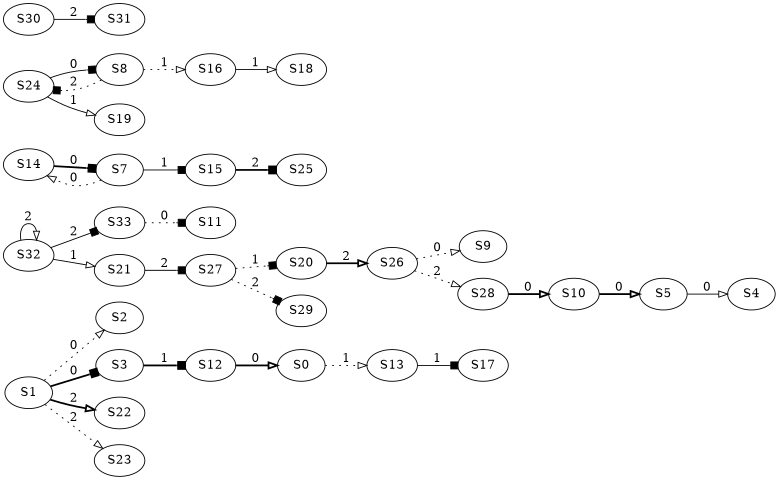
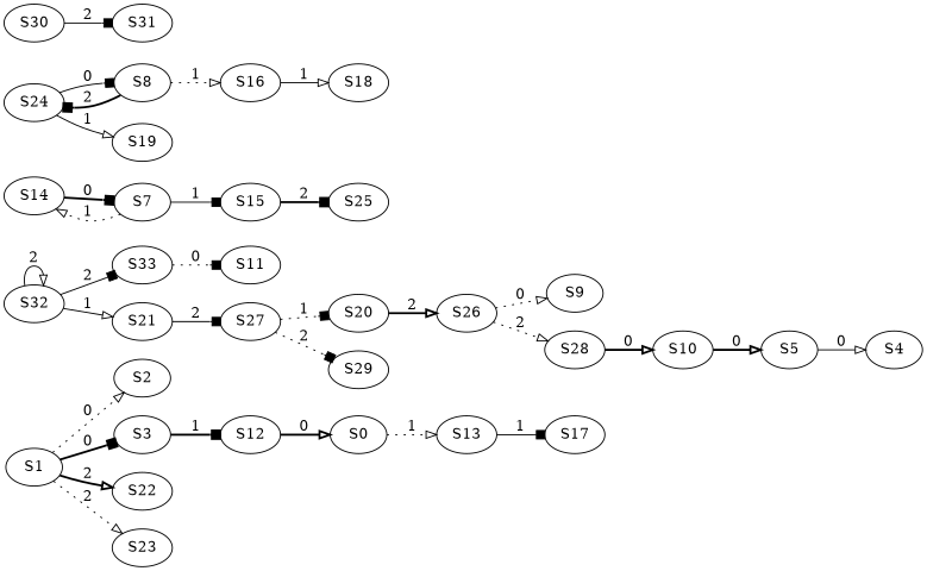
  strict digraph {
    rankdir=LR
    edge [arrowhead=onormal style=dotted]
    S1
    S2
    S3
    S22
    S23
    S12
    n7 [label=S0]
    S5
    S4
    S10
    S13
    S17
    S14
    S7
    S15
    S25
    S24
    S8
    S19
    S16
    S18
    S26
    S9
    S28
    S30
    S31
    S33
    S11
    S27
    S20
    S29
    S32
    S21
    S1 -> S2 [label=0]
    S1 -> S3 [arrowhead=box label=0 style=bold]
    S1 -> S22 [label=2 style=bold]
    S1 -> S23 [label=2]
    S3 -> S12 [arrowhead=box label=1 style=bold]
    S12 -> n7 [label=0 style=bold]
    n7 -> S13 [label=1]
    S5 -> S4 [label=0 style=solid]
    S10 -> S5 [label=0 style=bold]
    S13 -> S17 [arrowhead=box label=1 style=solid]
    S14 -> S7 [arrowhead=box label=0 style=bold]
-   S7 -> S14 [label=0]
+   S7 -> S14 [label=1]
    S7 -> S15 [arrowhead=box label=1 style=solid]
    S15 -> S25 [arrowhead=box label=2 style=bold]
    S24 -> S8 [arrowhead=box label=0 style=solid]
    S24 -> S19 [label=1 style=solid]
-   S8 -> S24 [arrowhead=box label=2]
+   S8 -> S24 [arrowhead=box label=2 style=bold]
    S8 -> S16 [label=1]
    S16 -> S18 [label=1 style=solid]
    S26 -> S9 [label=0]
    S26 -> S28 [label=2]
    S28 -> S10 [label=0 style=bold]
    S30 -> S31 [arrowhead=box label=2 style=solid]
    S33 -> S11 [arrowhead=box label=0]
    S27 -> S20 [arrowhead=box label=1]
    S27 -> S29 [arrowhead=box label=2]
    S20 -> S26 [label=2 style=bold]
    S32 -> S33 [arrowhead=box label=2 style=solid]
    S32 -> S32 [label=2 style=solid]
    S32 -> S21 [label=1 style=solid]
    S21 -> S27 [arrowhead=box label=2 style=solid]
  }
